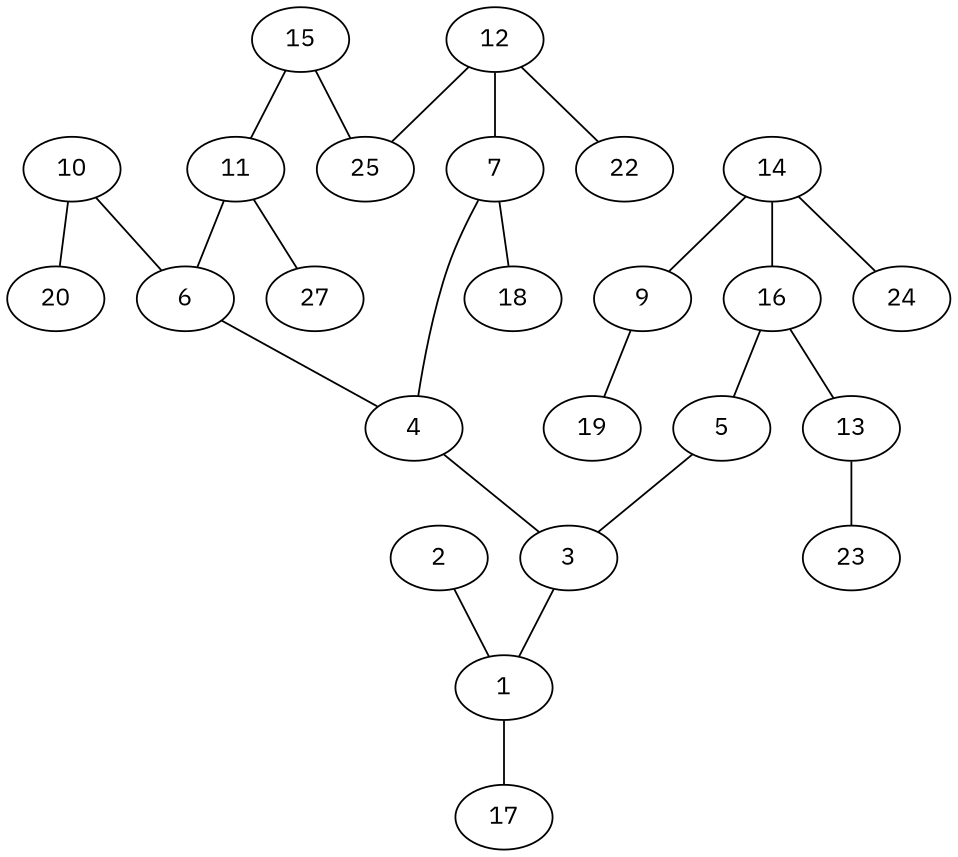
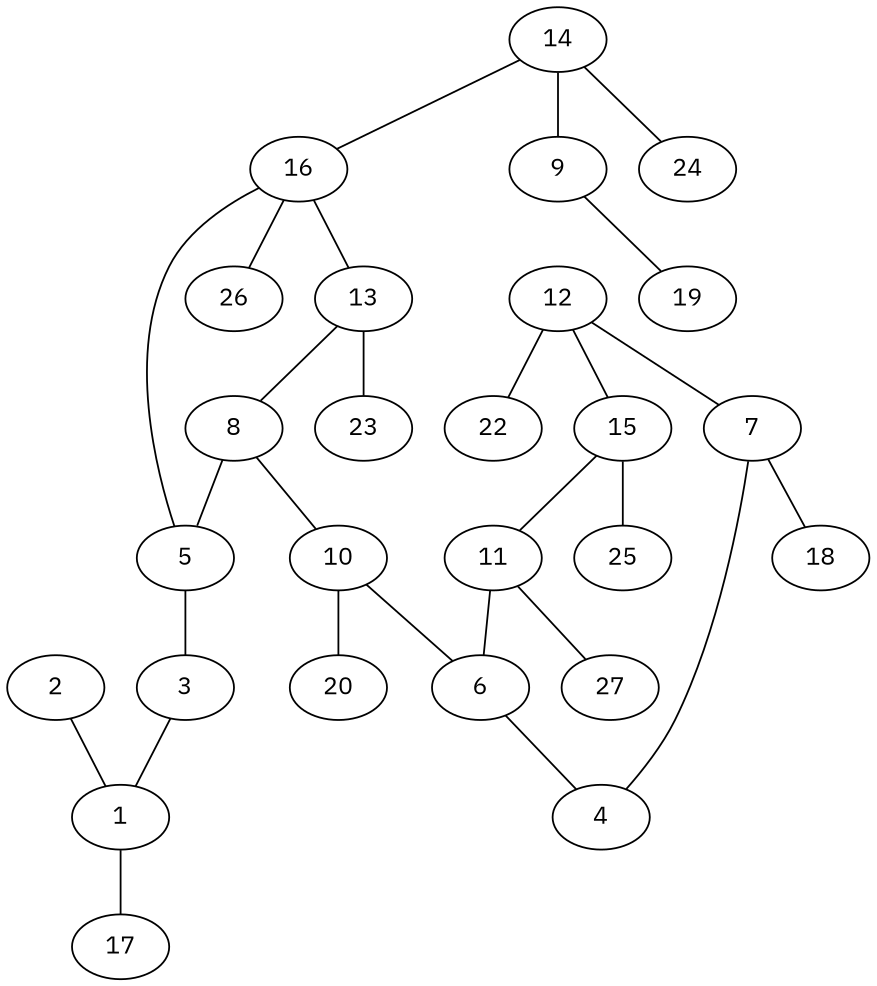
  graph {
    fontname="IBM Plex Sans"
    node [chem=C fontname="IBM Plex Sans"]
    edge [fontname="IBM Plex Sans" valence=1]
    17 [chem=H]
    1
    2 [chem=O]
    3
    4
    5
    6
    7
    18 [chem=H]
+   8
    10
    20 [chem=H]
    19 [chem=H]
    9
    11
    n16 [chem=H label=27]
    12
    15
    22 [chem=H]
    25 [chem=H]
    13
    23 [chem=H]
    14
    16
    24 [chem=H]
+   26 [chem=H]
    1 -- 17
    2 -- 1 [valence=2]
    3 -- 1
-   4 -- 3 [valence=2]
    5 -- 3
    6 -- 4
    7 -- 4
    7 -- 18
+   8 -- 5 [valence=2]
+   8 -- 10
    10 -- 6 [valence=2]
    10 -- 20
    9 -- 19
    11 -- 6
    11 -- n16
    12 -- 7 [valence=2]
-   12 -- 25
+   12 -- 15
    12 -- 22
    15 -- 11 [valence=2]
    15 -- 25
+   13 -- 8
    13 -- 23
    14 -- 9 [valence=2]
    14 -- 16
    14 -- 24
    16 -- 5
    16 -- 13 [valence=2]
+   16 -- 26
  }
